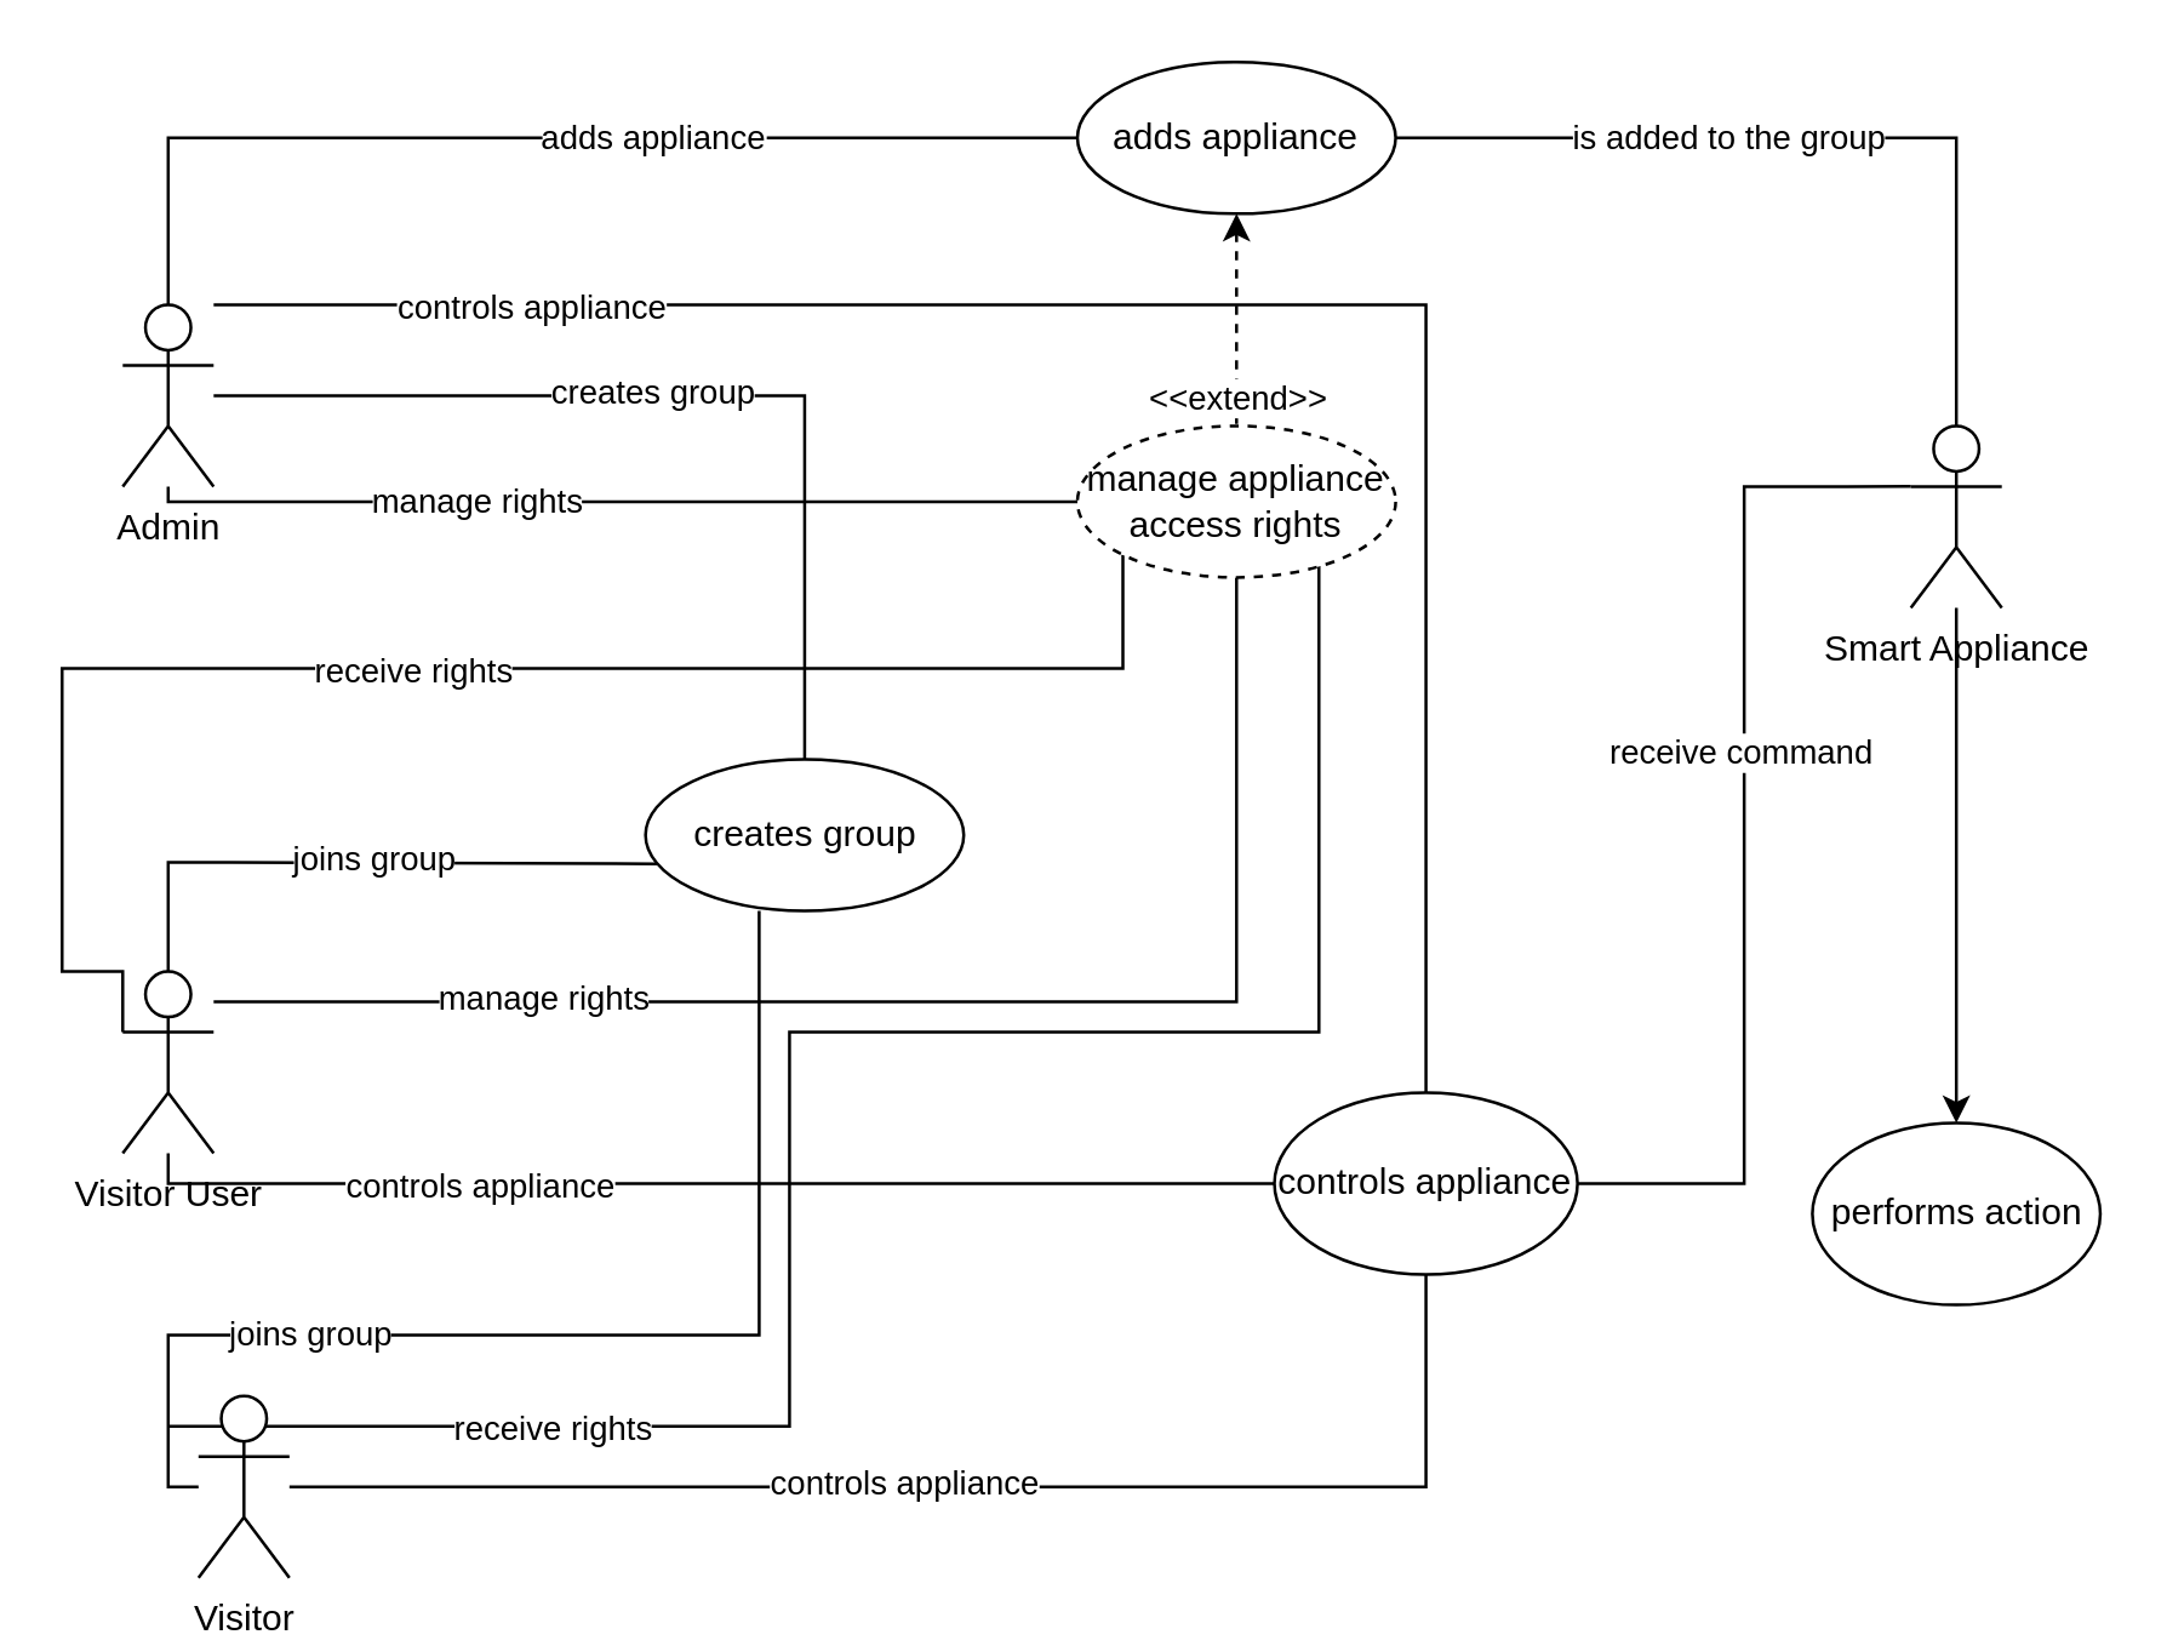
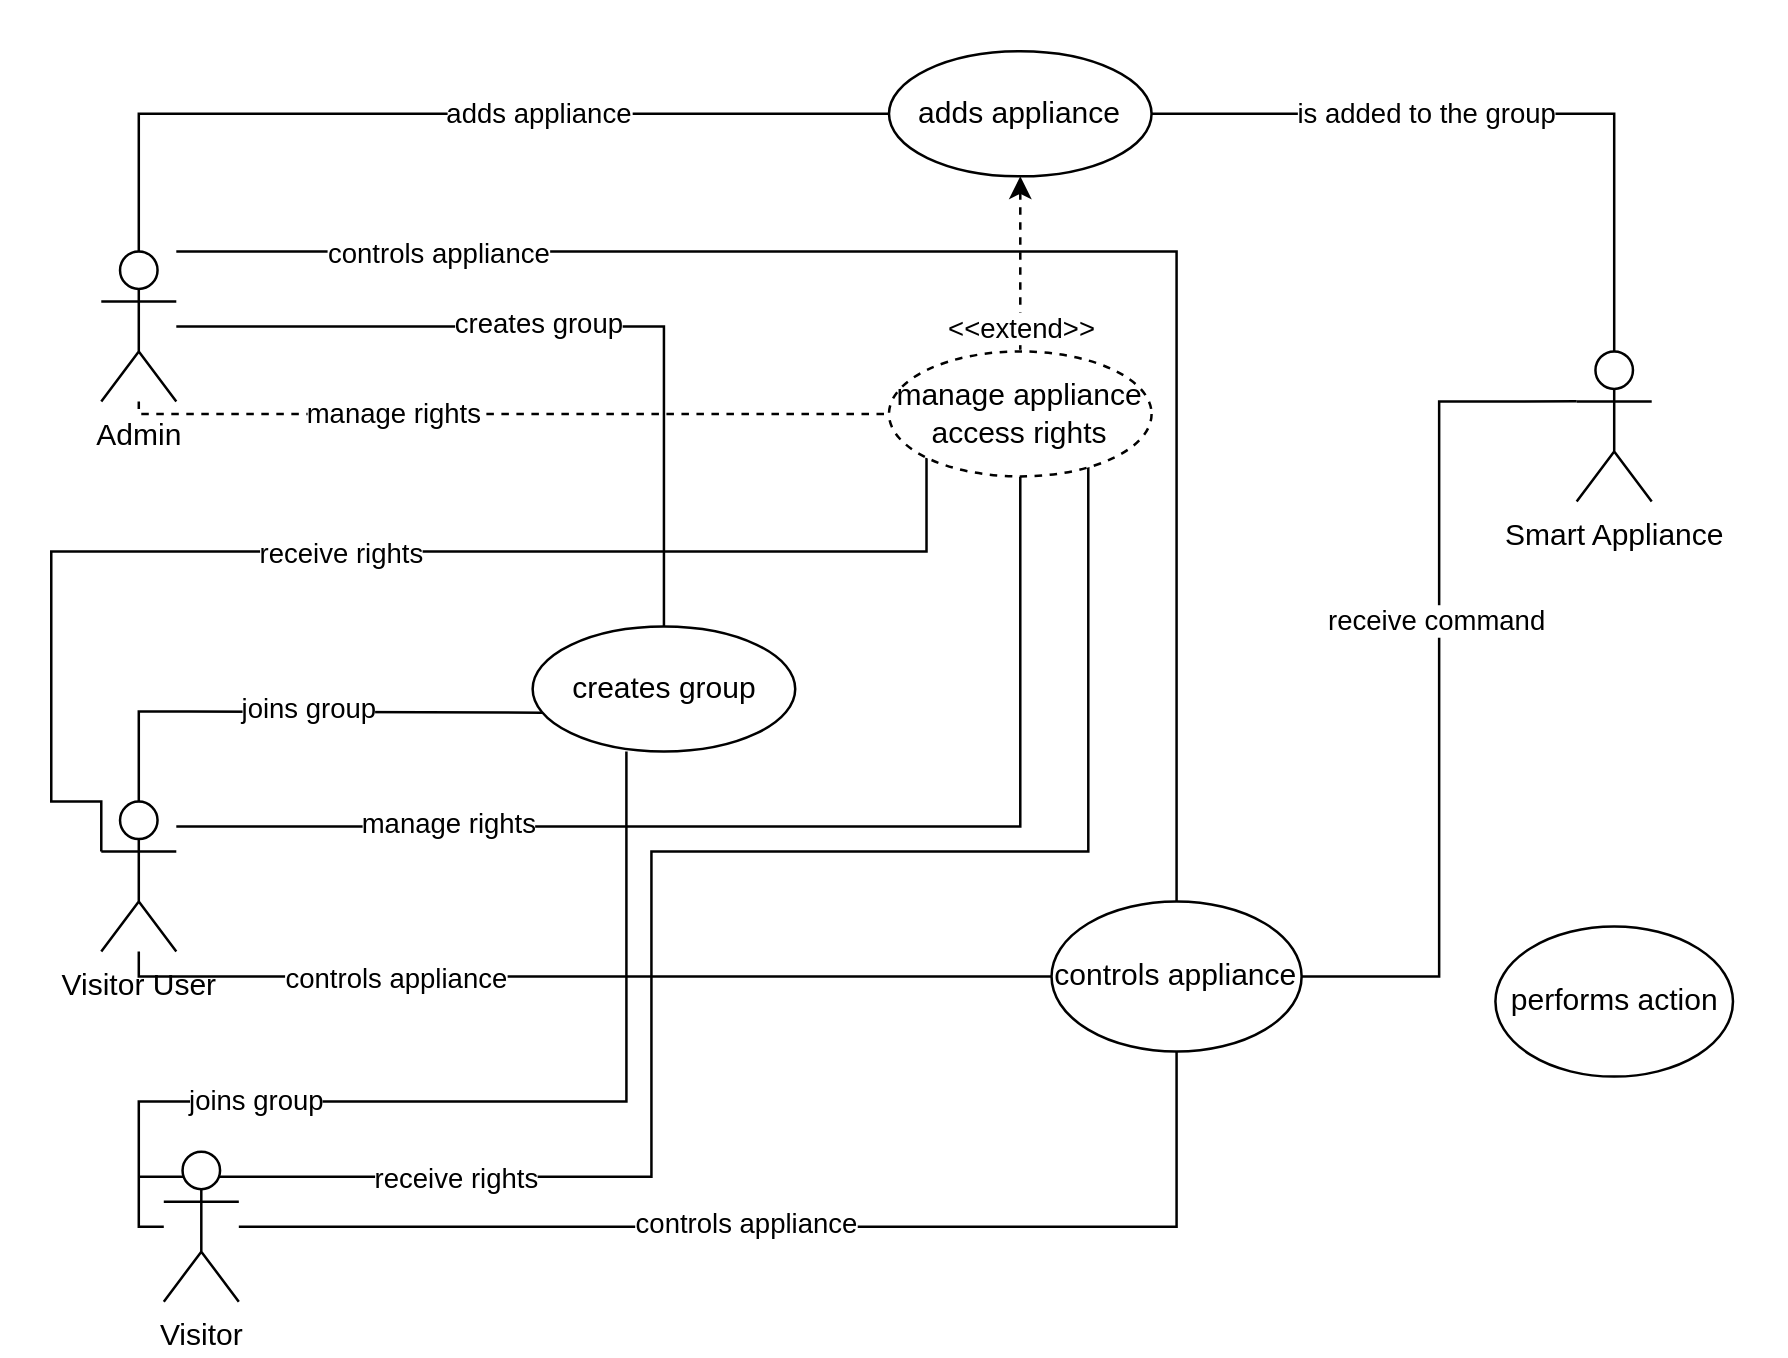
  <mxCell id="0" />
  <mxCell id="1" parent="0" />
  <mxCell id="2" value="" style="edgeStyle=orthogonalEdgeStyle;rounded=0;orthogonalLoop=1;jettySize=auto;html=1;endArrow=none;endFill=0;" edge="1" parent="1" source="10" target="29"><mxGeometry relative="1" as="geometry" /></mxCell>
  <mxCell id="3" value="creates group" style="edgeLabel;html=1;align=center;verticalAlign=middle;resizable=0;points=[];" vertex="1" connectable="0" parent="2"><mxGeometry x="-0.084" y="2" relative="1" as="geometry"><mxPoint as="offset" /></mxGeometry></mxCell>
  <mxCell id="4" style="edgeStyle=orthogonalEdgeStyle;rounded=0;orthogonalLoop=1;jettySize=auto;html=1;entryX=0;entryY=0.5;entryDx=0;entryDy=0;endArrow=none;endFill=0;" edge="1" parent="1" source="10" target="33"><mxGeometry relative="1" as="geometry"><Array as="points"><mxPoint x="55" y="45" /></Array></mxGeometry></mxCell>
  <mxCell id="5" value="adds appliance" style="edgeLabel;html=1;align=center;verticalAlign=middle;resizable=0;points=[];" vertex="1" connectable="0" parent="4"><mxGeometry x="0.207" y="1" relative="1" as="geometry"><mxPoint as="offset" /></mxGeometry></mxCell>
- <mxCell id="6" style="edgeStyle=orthogonalEdgeStyle;rounded=0;orthogonalLoop=1;jettySize=auto;html=1;entryX=0;entryY=0.5;entryDx=0;entryDy=0;startArrow=none;startFill=0;endArrow=none;endFill=0;" edge="1" parent="1" source="10" target="36"><mxGeometry relative="1" as="geometry"><Array as="points"><mxPoint x="55" y="165" /></Array></mxGeometry></mxCell>
+ <mxCell id="6" style="edgeStyle=orthogonalEdgeStyle;rounded=0;orthogonalLoop=1;jettySize=auto;html=1;entryX=0;entryY=0.5;entryDx=0;entryDy=0;startArrow=none;startFill=0;endArrow=none;endFill=0;dashed=1;" edge="1" parent="1" source="10" target="36"><mxGeometry relative="1" as="geometry"><Array as="points"><mxPoint x="55" y="165" /></Array></mxGeometry></mxCell>
  <mxCell id="7" value="manage rights" style="edgeLabel;html=1;align=center;verticalAlign=middle;resizable=0;points=[];" vertex="1" connectable="0" parent="6"><mxGeometry x="-0.302" y="1" relative="1" as="geometry"><mxPoint as="offset" /></mxGeometry></mxCell>
  <mxCell id="8" style="edgeStyle=orthogonalEdgeStyle;rounded=0;orthogonalLoop=1;jettySize=auto;html=1;entryX=0.5;entryY=0;entryDx=0;entryDy=0;startArrow=none;startFill=0;endArrow=none;endFill=0;" edge="1" parent="1" source="10" target="39"><mxGeometry relative="1" as="geometry"><Array as="points"><mxPoint x="470" y="100" /></Array></mxGeometry></mxCell>
  <mxCell id="9" value="controls appliance" style="edgeLabel;html=1;align=center;verticalAlign=middle;resizable=0;points=[];" vertex="1" connectable="0" parent="8"><mxGeometry x="-0.685" relative="1" as="geometry"><mxPoint as="offset" /></mxGeometry></mxCell>
  <mxCell id="10" value="Admin" style="shape=umlActor;verticalLabelPosition=bottom;verticalAlign=top;html=1;" vertex="1" parent="1"><mxGeometry x="40" y="100" width="30" height="60" as="geometry" /></mxCell>
  <mxCell id="11" style="edgeStyle=orthogonalEdgeStyle;rounded=0;orthogonalLoop=1;jettySize=auto;html=1;entryX=0.036;entryY=0.689;entryDx=0;entryDy=0;entryPerimeter=0;endArrow=none;endFill=0;" edge="1" parent="1" source="17" target="29"><mxGeometry relative="1" as="geometry"><Array as="points"><mxPoint x="75" y="284" /><mxPoint x="186" y="284" /></Array></mxGeometry></mxCell>
  <mxCell id="12" value="joins group" style="edgeLabel;html=1;align=center;verticalAlign=middle;resizable=0;points=[];" vertex="1" connectable="0" parent="11"><mxGeometry x="0.044" y="2" relative="1" as="geometry"><mxPoint as="offset" /></mxGeometry></mxCell>
  <mxCell id="13" style="edgeStyle=orthogonalEdgeStyle;rounded=0;orthogonalLoop=1;jettySize=auto;html=1;entryX=0.5;entryY=1;entryDx=0;entryDy=0;startArrow=none;startFill=0;endArrow=none;endFill=0;" edge="1" parent="1" source="17" target="36"><mxGeometry relative="1" as="geometry"><Array as="points"><mxPoint x="408" y="330" /><mxPoint x="408" y="190" /></Array></mxGeometry></mxCell>
  <mxCell id="14" value="manage rights" style="edgeLabel;html=1;align=center;verticalAlign=middle;resizable=0;points=[];" vertex="1" connectable="0" parent="13"><mxGeometry x="-0.548" y="2" relative="1" as="geometry"><mxPoint as="offset" /></mxGeometry></mxCell>
  <mxCell id="15" style="edgeStyle=orthogonalEdgeStyle;rounded=0;orthogonalLoop=1;jettySize=auto;html=1;entryX=0;entryY=0.5;entryDx=0;entryDy=0;startArrow=none;startFill=0;endArrow=none;endFill=0;" edge="1" parent="1" source="17" target="39"><mxGeometry relative="1" as="geometry"><Array as="points"><mxPoint x="55" y="390" /></Array></mxGeometry></mxCell>
  <mxCell id="16" value="controls appliance" style="edgeLabel;html=1;align=center;verticalAlign=middle;resizable=0;points=[];" vertex="1" connectable="0" parent="15"><mxGeometry x="-0.462" relative="1" as="geometry"><mxPoint x="11.4" as="offset" /></mxGeometry></mxCell>
  <mxCell id="17" value="Visitor User" style="shape=umlActor;verticalLabelPosition=bottom;verticalAlign=top;html=1;" vertex="1" parent="1"><mxGeometry x="40" y="320" width="30" height="60" as="geometry" /></mxCell>
  <mxCell id="18" style="edgeStyle=orthogonalEdgeStyle;rounded=0;orthogonalLoop=1;jettySize=auto;html=1;entryX=0.357;entryY=1;entryDx=0;entryDy=0;entryPerimeter=0;endArrow=none;endFill=0;" edge="1" parent="1" source="24" target="29"><mxGeometry relative="1" as="geometry"><Array as="points"><mxPoint x="55" y="440" /><mxPoint x="250" y="440" /></Array></mxGeometry></mxCell>
  <mxCell id="19" value="joins group" style="edgeLabel;html=1;align=center;verticalAlign=middle;resizable=0;points=[];" vertex="1" connectable="0" parent="18"><mxGeometry x="-0.429" relative="1" as="geometry"><mxPoint x="-6.07" y="-0.03" as="offset" /></mxGeometry></mxCell>
  <mxCell id="20" style="edgeStyle=orthogonalEdgeStyle;rounded=0;orthogonalLoop=1;jettySize=auto;html=1;entryX=0.759;entryY=0.921;entryDx=0;entryDy=0;entryPerimeter=0;startArrow=none;startFill=0;endArrow=none;endFill=0;" edge="1" parent="1" source="24" target="36"><mxGeometry relative="1" as="geometry"><Array as="points"><mxPoint x="55" y="470" /><mxPoint x="260" y="470" /><mxPoint x="260" y="340" /><mxPoint x="435" y="340" /></Array></mxGeometry></mxCell>
  <mxCell id="21" value="receive rights" style="edgeLabel;html=1;align=center;verticalAlign=middle;resizable=0;points=[];" vertex="1" connectable="0" parent="20"><mxGeometry x="-0.597" relative="1" as="geometry"><mxPoint as="offset" /></mxGeometry></mxCell>
  <mxCell id="22" style="edgeStyle=orthogonalEdgeStyle;rounded=0;orthogonalLoop=1;jettySize=auto;html=1;entryX=0.5;entryY=1;entryDx=0;entryDy=0;startArrow=none;startFill=0;endArrow=none;endFill=0;" edge="1" parent="1" source="24" target="39"><mxGeometry relative="1" as="geometry" /></mxCell>
  <mxCell id="23" value="controls appliance" style="edgeLabel;html=1;align=center;verticalAlign=middle;resizable=0;points=[];" vertex="1" connectable="0" parent="22"><mxGeometry x="-0.09" y="2" relative="1" as="geometry"><mxPoint as="offset" /></mxGeometry></mxCell>
  <mxCell id="24" value="Visitor" style="shape=umlActor;verticalLabelPosition=bottom;verticalAlign=top;html=1;" vertex="1" parent="1"><mxGeometry x="65" y="460" width="30" height="60" as="geometry" /></mxCell>
- <mxCell id="25" value="" style="edgeStyle=orthogonalEdgeStyle;rounded=0;orthogonalLoop=1;jettySize=auto;html=1;entryX=0.5;entryY=0;entryDx=0;entryDy=0;" edge="1" parent="1" source="28" target="30"><mxGeometry relative="1" as="geometry"><mxPoint x="645" y="270" as="targetPoint" /></mxGeometry></mxCell>
  <mxCell id="26" style="edgeStyle=orthogonalEdgeStyle;rounded=0;orthogonalLoop=1;jettySize=auto;html=1;entryX=1;entryY=0.5;entryDx=0;entryDy=0;endArrow=none;endFill=0;" edge="1" parent="1" source="28" target="33"><mxGeometry relative="1" as="geometry"><Array as="points"><mxPoint x="645" y="45" /></Array></mxGeometry></mxCell>
  <mxCell id="27" value="is added to the group" style="edgeLabel;html=1;align=center;verticalAlign=middle;resizable=0;points=[];" vertex="1" connectable="0" parent="26"><mxGeometry x="0.219" y="-1" relative="1" as="geometry"><mxPoint as="offset" /></mxGeometry></mxCell>
  <mxCell id="28" value="Smart Appliance" style="shape=umlActor;verticalLabelPosition=bottom;verticalAlign=top;html=1;" vertex="1" parent="1"><mxGeometry x="630" y="140" width="30" height="60" as="geometry" /></mxCell>
  <mxCell id="29" value="creates group" style="ellipse;whiteSpace=wrap;html=1;" vertex="1" parent="1"><mxGeometry x="212.5" y="250" width="105" height="50" as="geometry" /></mxCell>
  <mxCell id="30" value="performs action" style="ellipse;whiteSpace=wrap;html=1;" vertex="1" parent="1"><mxGeometry x="597.5" y="370" width="95" height="60" as="geometry" /></mxCell>
  <mxCell id="31" value="" style="edgeStyle=orthogonalEdgeStyle;rounded=0;orthogonalLoop=1;jettySize=auto;html=1;endArrow=none;endFill=0;dashed=1;startArrow=classic;startFill=1;" edge="1" parent="1" source="33" target="36"><mxGeometry relative="1" as="geometry" /></mxCell>
  <mxCell id="32" value="&amp;lt;&amp;lt;extend&amp;gt;&amp;gt;" style="edgeLabel;html=1;align=center;verticalAlign=middle;resizable=0;points=[];" vertex="1" connectable="0" parent="31"><mxGeometry x="-0.204" relative="1" as="geometry"><mxPoint y="32" as="offset" /></mxGeometry></mxCell>
  <mxCell id="33" value="adds appliance" style="ellipse;whiteSpace=wrap;html=1;" vertex="1" parent="1"><mxGeometry x="355" y="20" width="105" height="50" as="geometry" /></mxCell>
  <mxCell id="34" style="edgeStyle=orthogonalEdgeStyle;rounded=0;orthogonalLoop=1;jettySize=auto;html=1;entryX=0;entryY=0.333;entryDx=0;entryDy=0;entryPerimeter=0;startArrow=none;startFill=0;endArrow=none;endFill=0;" edge="1" parent="1" source="36" target="17"><mxGeometry relative="1" as="geometry"><Array as="points"><mxPoint x="370" y="220" /><mxPoint x="20" y="220" /><mxPoint x="20" y="320" /><mxPoint x="40" y="320" /></Array></mxGeometry></mxCell>
  <mxCell id="35" value="receive rights" style="edgeLabel;html=1;align=center;verticalAlign=middle;resizable=0;points=[];" vertex="1" connectable="0" parent="34"><mxGeometry x="0.03" relative="1" as="geometry"><mxPoint as="offset" /></mxGeometry></mxCell>
  <mxCell id="36" value="manage appliance access rights" style="ellipse;whiteSpace=wrap;html=1;dashed=1;" vertex="1" parent="1"><mxGeometry x="355" y="140" width="105" height="50" as="geometry" /></mxCell>
  <mxCell id="37" style="edgeStyle=orthogonalEdgeStyle;rounded=0;orthogonalLoop=1;jettySize=auto;html=1;entryX=0;entryY=0.333;entryDx=0;entryDy=0;entryPerimeter=0;startArrow=none;startFill=0;endArrow=none;endFill=0;" edge="1" parent="1" source="39" target="28"><mxGeometry relative="1" as="geometry" /></mxCell>
  <mxCell id="38" value="receive command" style="edgeLabel;html=1;align=center;verticalAlign=middle;resizable=0;points=[];" vertex="1" connectable="0" parent="37"><mxGeometry x="0.167" y="2" relative="1" as="geometry"><mxPoint as="offset" /></mxGeometry></mxCell>
  <mxCell id="39" value="controls appliance" style="ellipse;whiteSpace=wrap;html=1;" vertex="1" parent="1"><mxGeometry x="420" y="360" width="100" height="60" as="geometry" /></mxCell>
